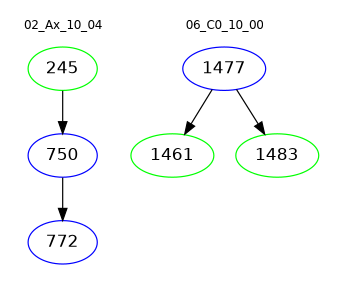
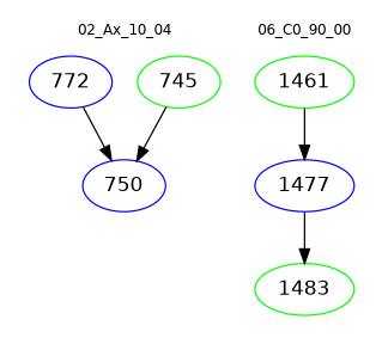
  digraph {
    fontname="DejaVu Sans"
    node [color=blue fontname="DejaVu Sans"]
    edge [color=black fontname="DejaVu Sans"]
    n1 [label=750]
-   n2 [color=green label=245]
+   n2 [color=green label=745]
    n3 [label=772]
    n4 [label=1477]
    n5 [color=green label=1461]
    n6 [color=green label=1483]
    subgraph cluster_1 {
      color=white
      fontsize=10
      label="02_Ax_10_04"
      n1
      n2
      n3
    }
    subgraph cluster_2 {
      color=white
      fontsize=10
-     label="06_C0_10_00"
+     label="06_C0_90_00"
      n4
      n5
      n6
    }
-   n1 -> n3
+   n3 -> n1
    n2 -> n1
-   n4 -> n5
+   n5 -> n4
    n4 -> n6
  }
